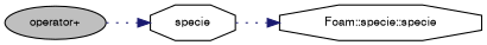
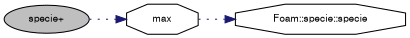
  digraph {
    rankdir=LR
    node [color=black fontname=FreeSans fontsize=10 shape=octagon]
    edge [color=midnightblue fontname=FreeSans fontsize=10 labelfontname=FreeSans labelfontsize=10 style=dotted]
-   n1 [fillcolor=grey75 fontcolor=black height=0.2 label="operator+" shape=ellipse style=filled width=0.4]
-   n2 [height=0.2 label=specie width=0.4]
+   n1 [fillcolor=grey75 fontcolor=black height=0.2 label="specie+" shape=ellipse style=filled width=0.4]
+   n2 [height=0.2 label=max width=0.4]
    n3 [height=0.2 label="Foam::specie::specie" width=0.4]
    n1 -> n2
    n2 -> n3
  }
